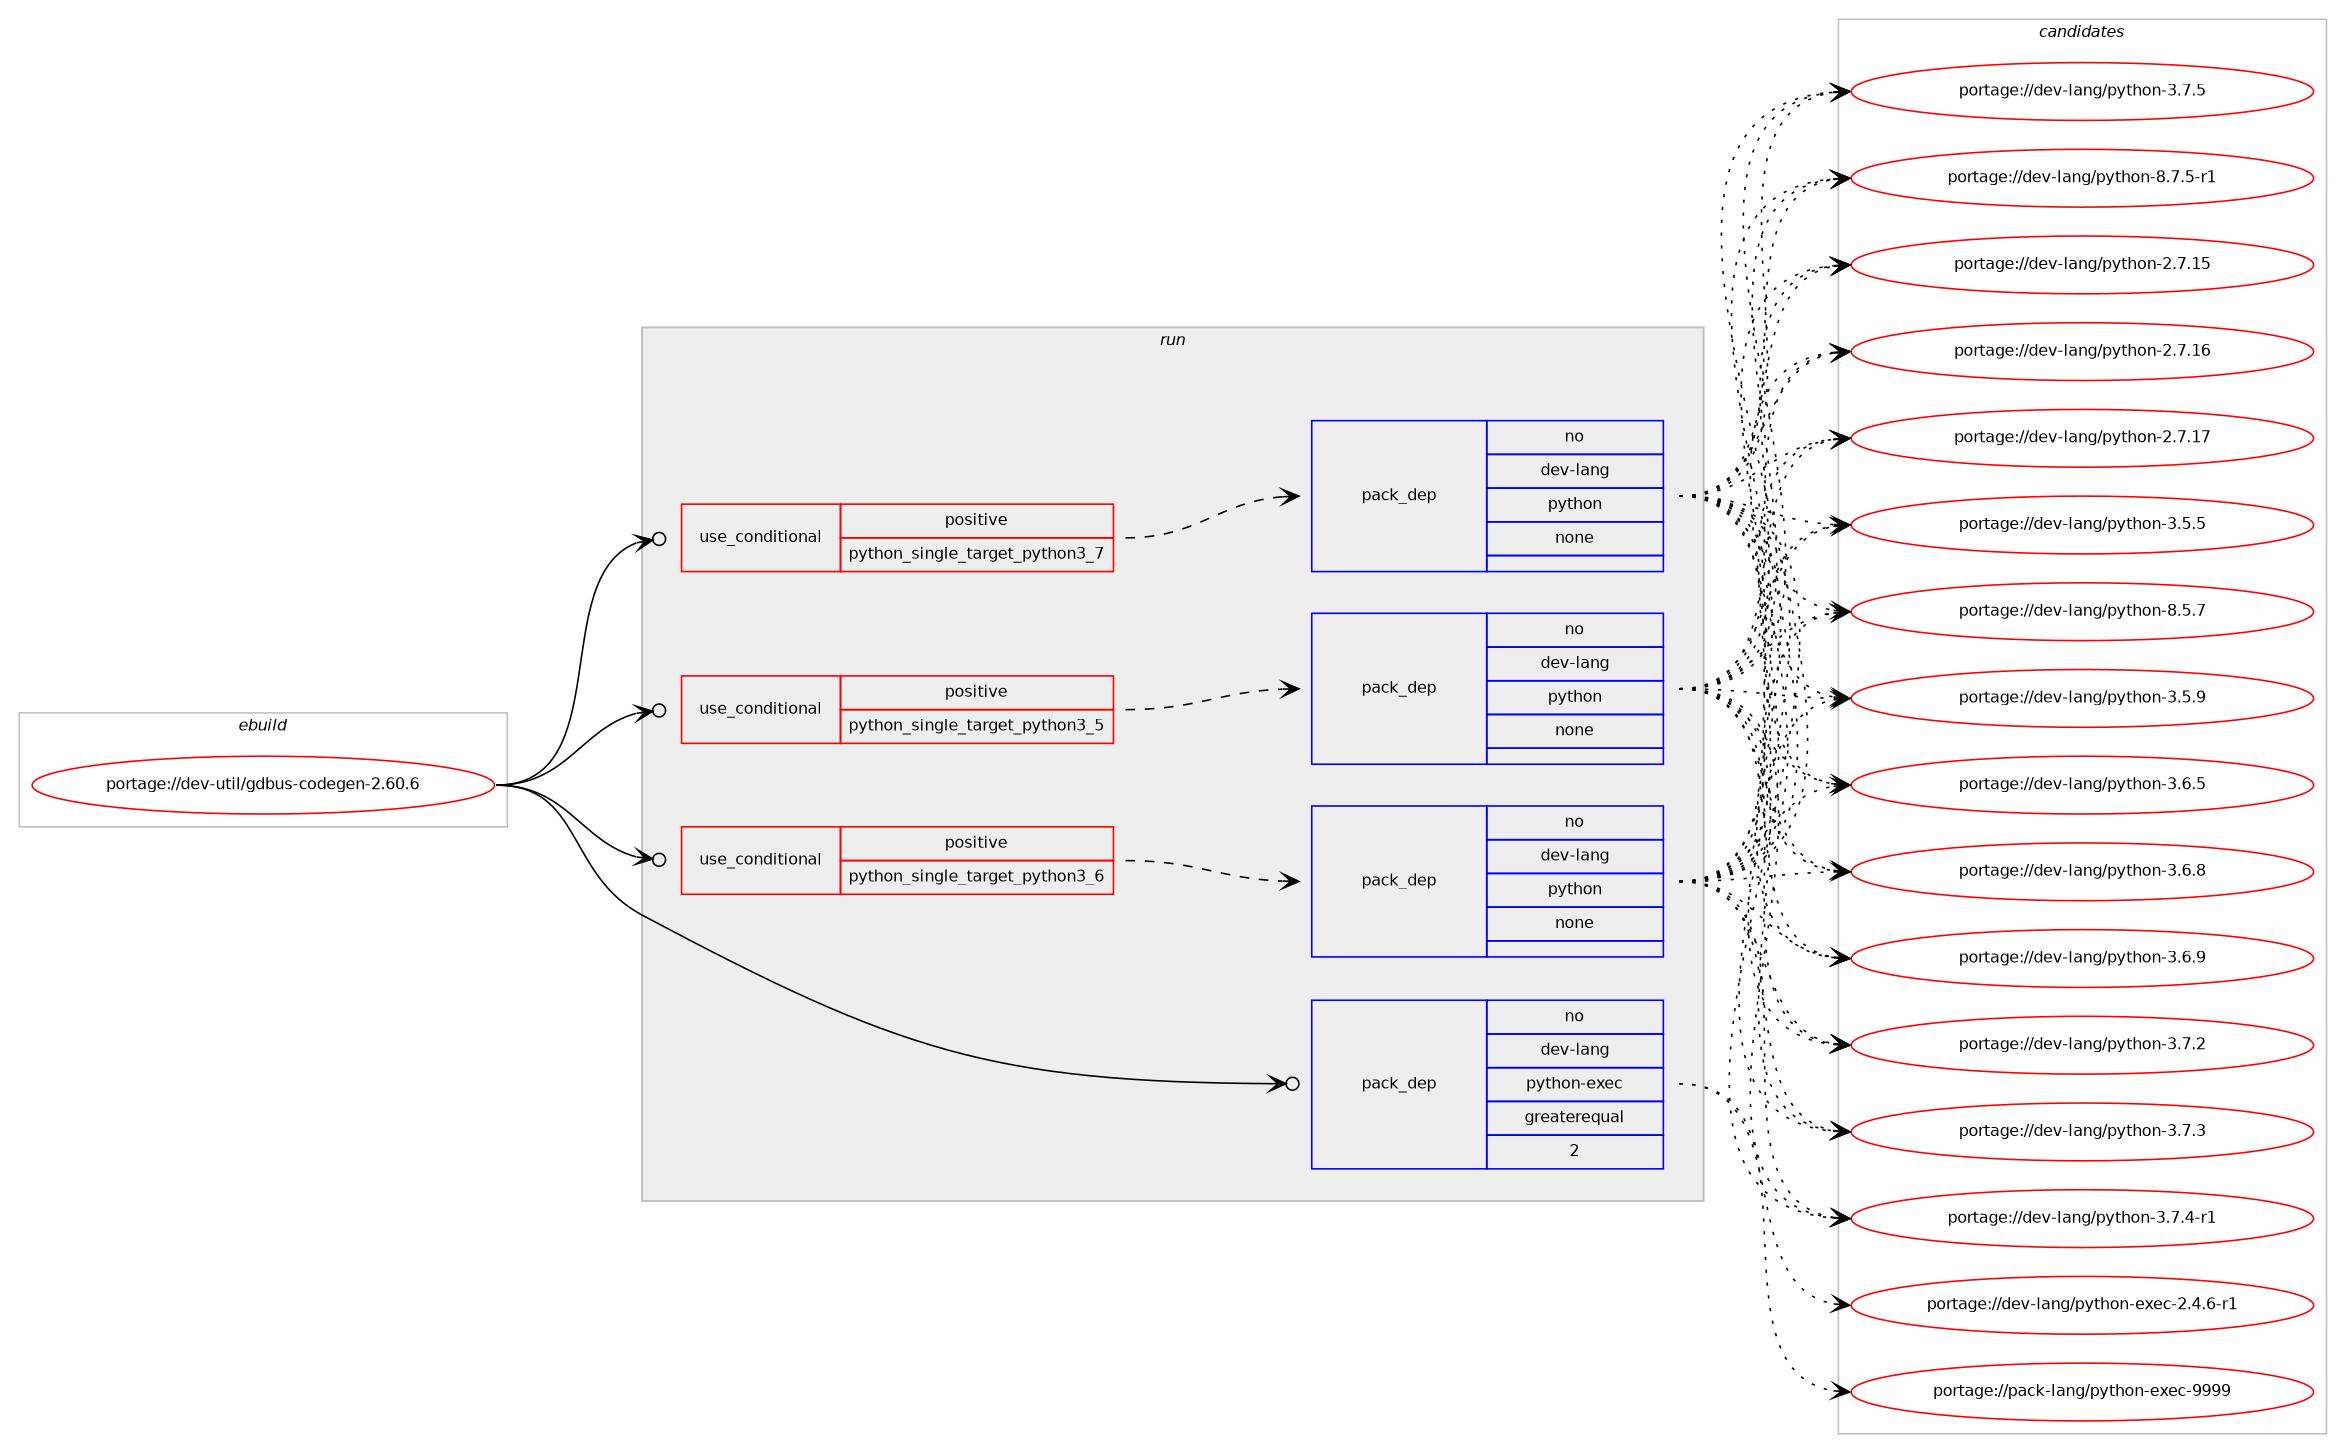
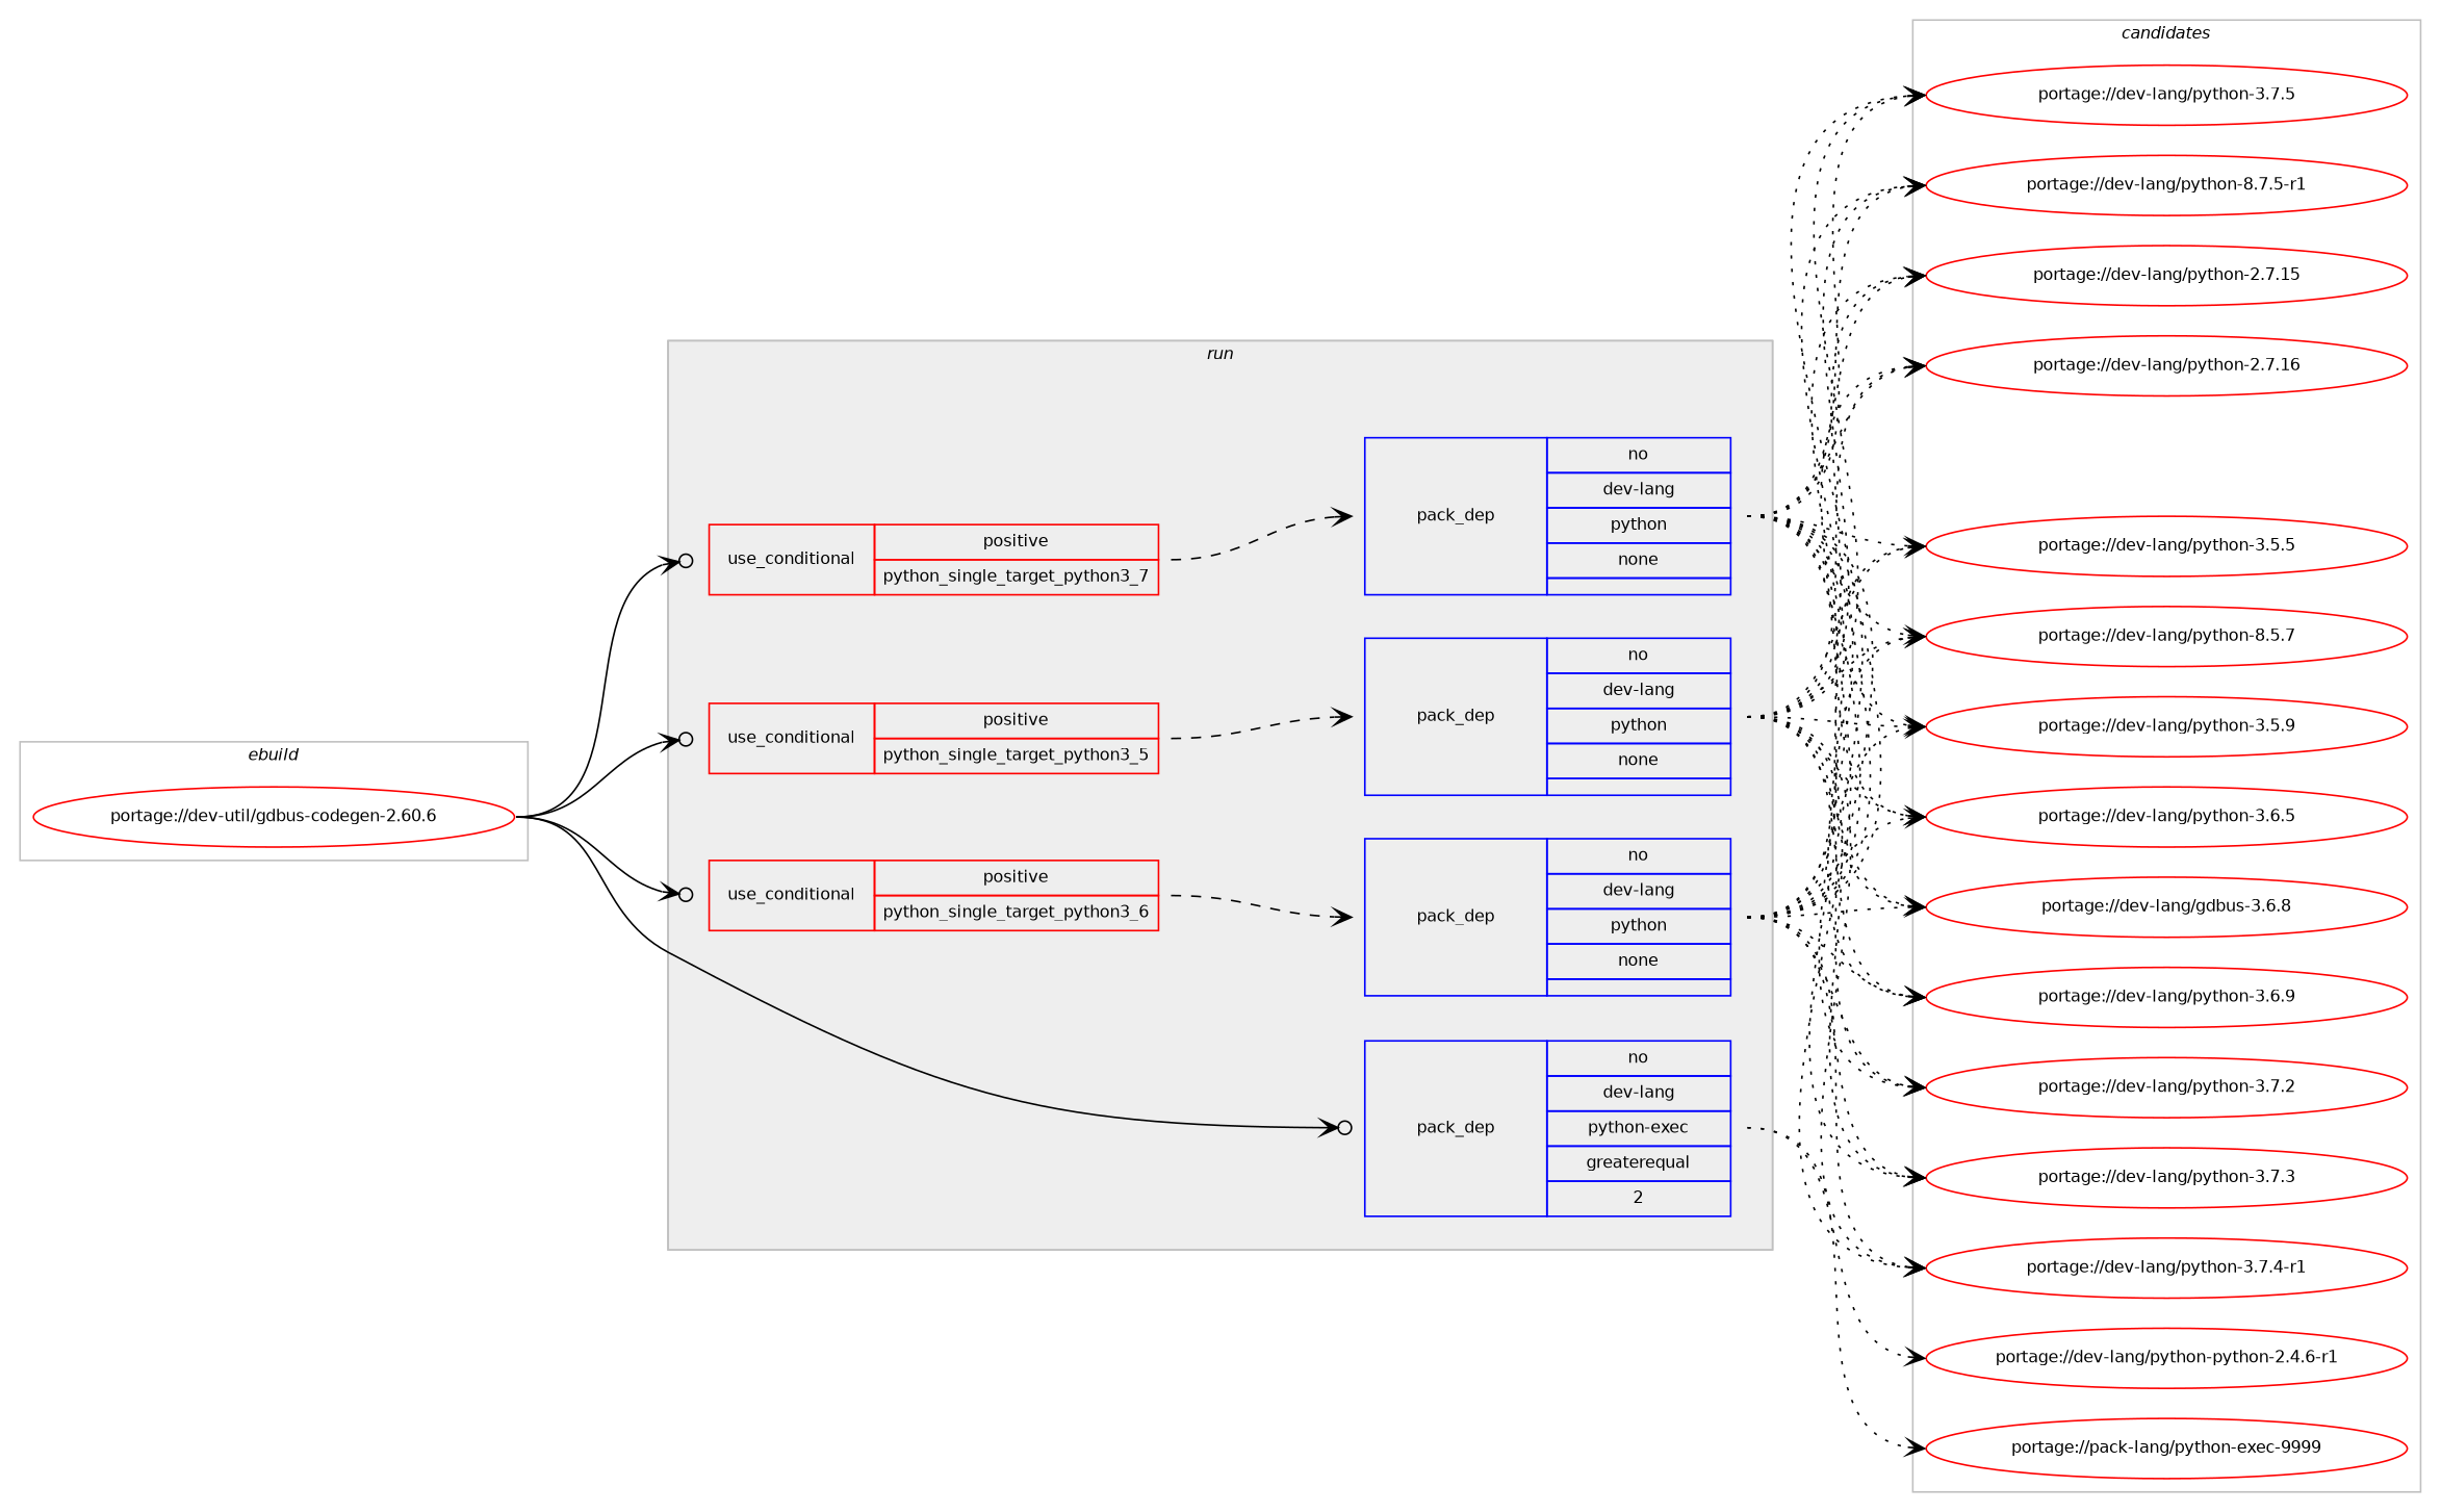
  digraph {
    compound=true
    concentrate=true
    fontname=Helvetica
    fontsize=10
    newrank=true
    rankdir=LR
    ranksep=1.5
    node [color=red fontname=Helvetica fontsize=10]
    edge [arrowhead=vee headport=w style=dotted tailport=e weight=100]
    n1 [label="portage://dev-util/gdbus-codegen-2.60.6" width=4]
    n2 [color=blue label=<<TABLE BORDER="0" CELLBORDER="1" CELLSPACING="0" CELLPADDING="4" WIDTH="220"><TR><TD ROWSPAN="6" CELLPADDING="30">pack_dep</TD></TR><TR><TD WIDTH="110">no</TD></TR><TR><TD>dev-lang</TD></TR><TR><TD>python</TD></TR><TR><TD>none</TD></TR><TR><TD></TD></TR></TABLE>> shape=none]
    n3 [label=<<TABLE BORDER="0" CELLBORDER="1" CELLSPACING="0" CELLPADDING="4"><TR><TD ROWSPAN="3" CELLPADDING="10">use_conditional</TD></TR><TR><TD>positive</TD></TR><TR><TD>python_single_target_python3_5</TD></TR></TABLE>> shape=none]
    n4 [color=blue label=<<TABLE BORDER="0" CELLBORDER="1" CELLSPACING="0" CELLPADDING="4" WIDTH="220"><TR><TD ROWSPAN="6" CELLPADDING="30">pack_dep</TD></TR><TR><TD WIDTH="110">no</TD></TR><TR><TD>dev-lang</TD></TR><TR><TD>python</TD></TR><TR><TD>none</TD></TR><TR><TD></TD></TR></TABLE>> shape=none]
    n5 [label=<<TABLE BORDER="0" CELLBORDER="1" CELLSPACING="0" CELLPADDING="4"><TR><TD ROWSPAN="3" CELLPADDING="10">use_conditional</TD></TR><TR><TD>positive</TD></TR><TR><TD>python_single_target_python3_6</TD></TR></TABLE>> shape=none]
    n6 [color=blue label=<<TABLE BORDER="0" CELLBORDER="1" CELLSPACING="0" CELLPADDING="4" WIDTH="220"><TR><TD ROWSPAN="6" CELLPADDING="30">pack_dep</TD></TR><TR><TD WIDTH="110">no</TD></TR><TR><TD>dev-lang</TD></TR><TR><TD>python</TD></TR><TR><TD>none</TD></TR><TR><TD></TD></TR></TABLE>> shape=none]
    n7 [label=<<TABLE BORDER="0" CELLBORDER="1" CELLSPACING="0" CELLPADDING="4"><TR><TD ROWSPAN="3" CELLPADDING="10">use_conditional</TD></TR><TR><TD>positive</TD></TR><TR><TD>python_single_target_python3_7</TD></TR></TABLE>> shape=none]
    n8 [color=blue label=<<TABLE BORDER="0" CELLBORDER="1" CELLSPACING="0" CELLPADDING="4" WIDTH="220"><TR><TD ROWSPAN="6" CELLPADDING="30">pack_dep</TD></TR><TR><TD WIDTH="110">no</TD></TR><TR><TD>dev-lang</TD></TR><TR><TD>python-exec</TD></TR><TR><TD>greaterequal</TD></TR><TR><TD>2</TD></TR></TABLE>> shape=none]
    n9 [label="portage://dev-lang/python-2.7.15" width=4]
    n10 [label="portage://dev-lang/python-2.7.16" width=4]
-   n11 [label="portage://dev-lang/python-2.7.17" width=4]
    n12 [label="portage://dev-lang/python-3.5.5" width=4]
    n13 [label="portage://dev-lang/python-8.5.7" width=4]
    n14 [label="portage://dev-lang/python-3.5.9" width=4]
    n15 [label="portage://dev-lang/python-3.6.5" width=4]
-   n16 [label="portage://dev-lang/python-3.6.8" width=4]
+   n16 [label="portage://dev-lang/gdbus-3.6.8" width=4]
    n17 [label="portage://dev-lang/python-3.6.9" width=4]
    n18 [label="portage://dev-lang/python-3.7.2" width=4]
    n19 [label="portage://dev-lang/python-3.7.3" width=4]
    n20 [label="portage://dev-lang/python-3.7.4-r1" width=4]
    n21 [label="portage://dev-lang/python-3.7.5" width=4]
    n22 [label="portage://dev-lang/python-8.7.5-r1" width=4]
-   n23 [label="portage://dev-lang/python-exec-2.4.6-r1" width=4]
+   n23 [label="portage://dev-lang/python-python-2.4.6-r1" width=4]
    n24 [label="portage://pack-lang/python-exec-9999" width=4]
    subgraph cluster_1 {
      color=gray
      label=<<i>ebuild</i>>
      rank=same
      n1
    }
    subgraph cluster_2 {
      color=gray
      label=<<i>dependencies</i>>
      subgraph cluster_3 {
        color=gray
        fillcolor="#eeeeee"
        label=<<i>compile</i>>
        style=filled
      }
      subgraph cluster_4 {
        color=gray
        fillcolor="#eeeeee"
        label=<<i>compile and run</i>>
        style=filled
        subgraph sub_5 {
          color=gray
          fillcolor="#eeeeee"
          label=<<i>compile and run</i>>
          style=filled
          n3
          subgraph sub_6 {
            color=gray
            fillcolor="#eeeeee"
            label=<<i>compile and run</i>>
            style=filled
            n2
          }
        }
        subgraph sub_7 {
          color=gray
          fillcolor="#eeeeee"
          label=<<i>compile and run</i>>
          style=filled
          n5
          subgraph sub_8 {
            color=gray
            fillcolor="#eeeeee"
            label=<<i>compile and run</i>>
            style=filled
            n4
          }
        }
        subgraph sub_9 {
          color=gray
          fillcolor="#eeeeee"
          label=<<i>compile and run</i>>
          style=filled
          n7
          subgraph sub_10 {
            color=gray
            fillcolor="#eeeeee"
            label=<<i>compile and run</i>>
            style=filled
            n6
          }
        }
        subgraph sub_11 {
          color=gray
          fillcolor="#eeeeee"
          label=<<i>compile and run</i>>
          style=filled
          n8
        }
      }
      subgraph cluster_12 {
        color=gray
        fillcolor="#eeeeee"
        label=<<i>run</i>>
        style=filled
      }
    }
    subgraph cluster_13 {
      color=gray
      label=<<i>candidates</i>>
      rank=same
      subgraph sub_14 {
        color=black
        label=<<i>candidates</i>>
        nodesep=1
        rank=same
        n9
        n10
-       n11
        n12
        n13
        n14
        n15
        n16
        n17
        n18
        n19
        n20
        n21
        n22
      }
      subgraph sub_15 {
        color=black
        label=<<i>candidates</i>>
        nodesep=1
        rank=same
        n9
        n10
-       n11
        n12
        n13
        n14
        n15
        n16
        n17
        n18
        n19
        n20
        n21
        n22
      }
      subgraph sub_16 {
        color=black
        label=<<i>candidates</i>>
        nodesep=1
        rank=same
        n9
        n10
-       n11
        n12
        n13
        n14
        n15
        n16
        n17
        n18
        n19
        n20
        n21
        n22
      }
      subgraph sub_17 {
        color=black
        label=<<i>candidates</i>>
        nodesep=1
        rank=same
        n23
        n24
      }
    }
    n1 -> n3 [arrowhead=odotvee style=solid weight=20]
    n1 -> n5 [arrowhead=odotvee style=solid weight=20]
    n1 -> n7 [arrowhead=odotvee style=solid weight=20]
    n1 -> n8 [arrowhead=odotvee style=solid weight=20]
    n2 -> n9
    n2 -> n10
-   n2 -> n11
    n2 -> n12
    n2 -> n13
    n2 -> n14
    n2 -> n15
    n2 -> n16
    n2 -> n17
    n2 -> n18
    n2 -> n19
    n2 -> n20
    n2 -> n21
    n2 -> n22
    n3 -> n2 [style=dashed weight=20]
    n4 -> n9
    n4 -> n10
-   n4 -> n11
    n4 -> n12
    n4 -> n13
    n4 -> n14
    n4 -> n15
    n4 -> n16
    n4 -> n17
    n4 -> n18
    n4 -> n19
    n4 -> n20
    n4 -> n21
    n4 -> n22
    n5 -> n4 [style=dashed weight=20]
    n6 -> n9
    n6 -> n10
-   n6 -> n11
    n6 -> n12
    n6 -> n13
    n6 -> n14
    n6 -> n15
    n6 -> n16
    n6 -> n17
    n6 -> n18
    n6 -> n19
    n6 -> n20
    n6 -> n21
    n6 -> n22
    n7 -> n6 [style=dashed weight=20]
    n8 -> n23
    n8 -> n24
  }
